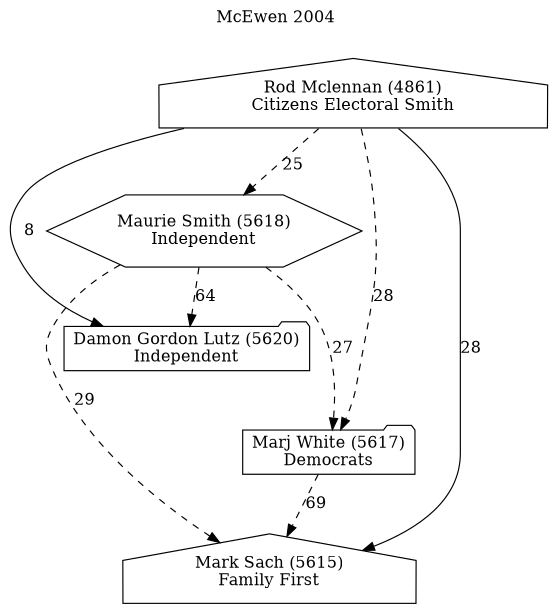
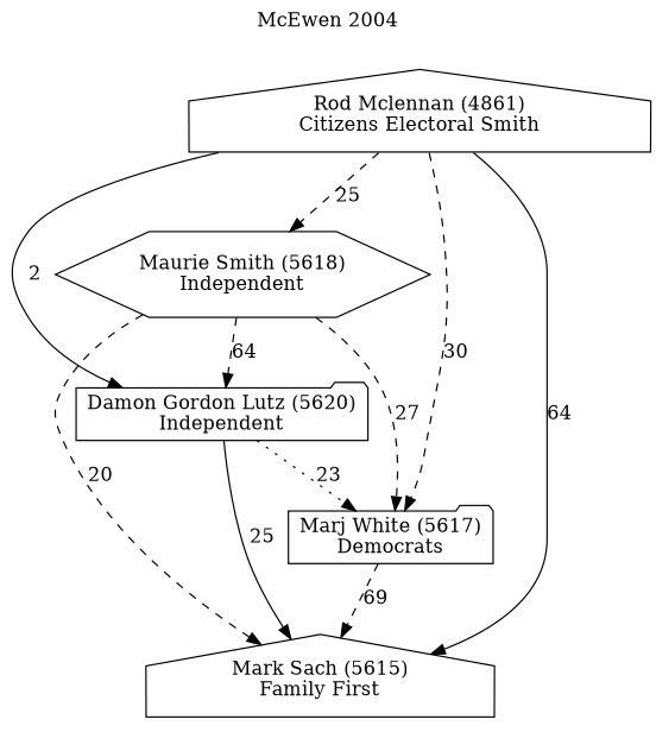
  digraph {
    label="McEwen 2004"
    labelloc=t
    mclimit=10
    node [shape=house]
    edge [style=dashed]
    n1 [label="Mark Sach (5615)\nFamily First"]
    n2 [label="Marj White (5617)\nDemocrats" shape=folder]
    n3 [label="Damon Gordon Lutz (5620)\nIndependent" shape=folder]
    n4 [label="Maurie Smith (5618)\nIndependent" shape=hexagon]
    n5 [label="Rod Mclennan (4861)\nCitizens Electoral Smith"]
    n2 -> n1 [label=69]
-   n4 -> n1 [label=29]
+   n3 -> n1 [label=25 style=solid]
+   n3 -> n2 [label=23 style=dotted]
+   n4 -> n1 [label=20]
    n4 -> n2 [label=27]
    n4 -> n3 [label=64]
-   n5 -> n1 [label=28 style=solid]
-   n5 -> n2 [label=28]
-   n5 -> n3 [label=8 style=solid]
+   n5 -> n1 [label=64 style=solid]
+   n5 -> n2 [label=30]
+   n5 -> n3 [label=2 style=solid]
    n5 -> n4 [label=25]
  }
